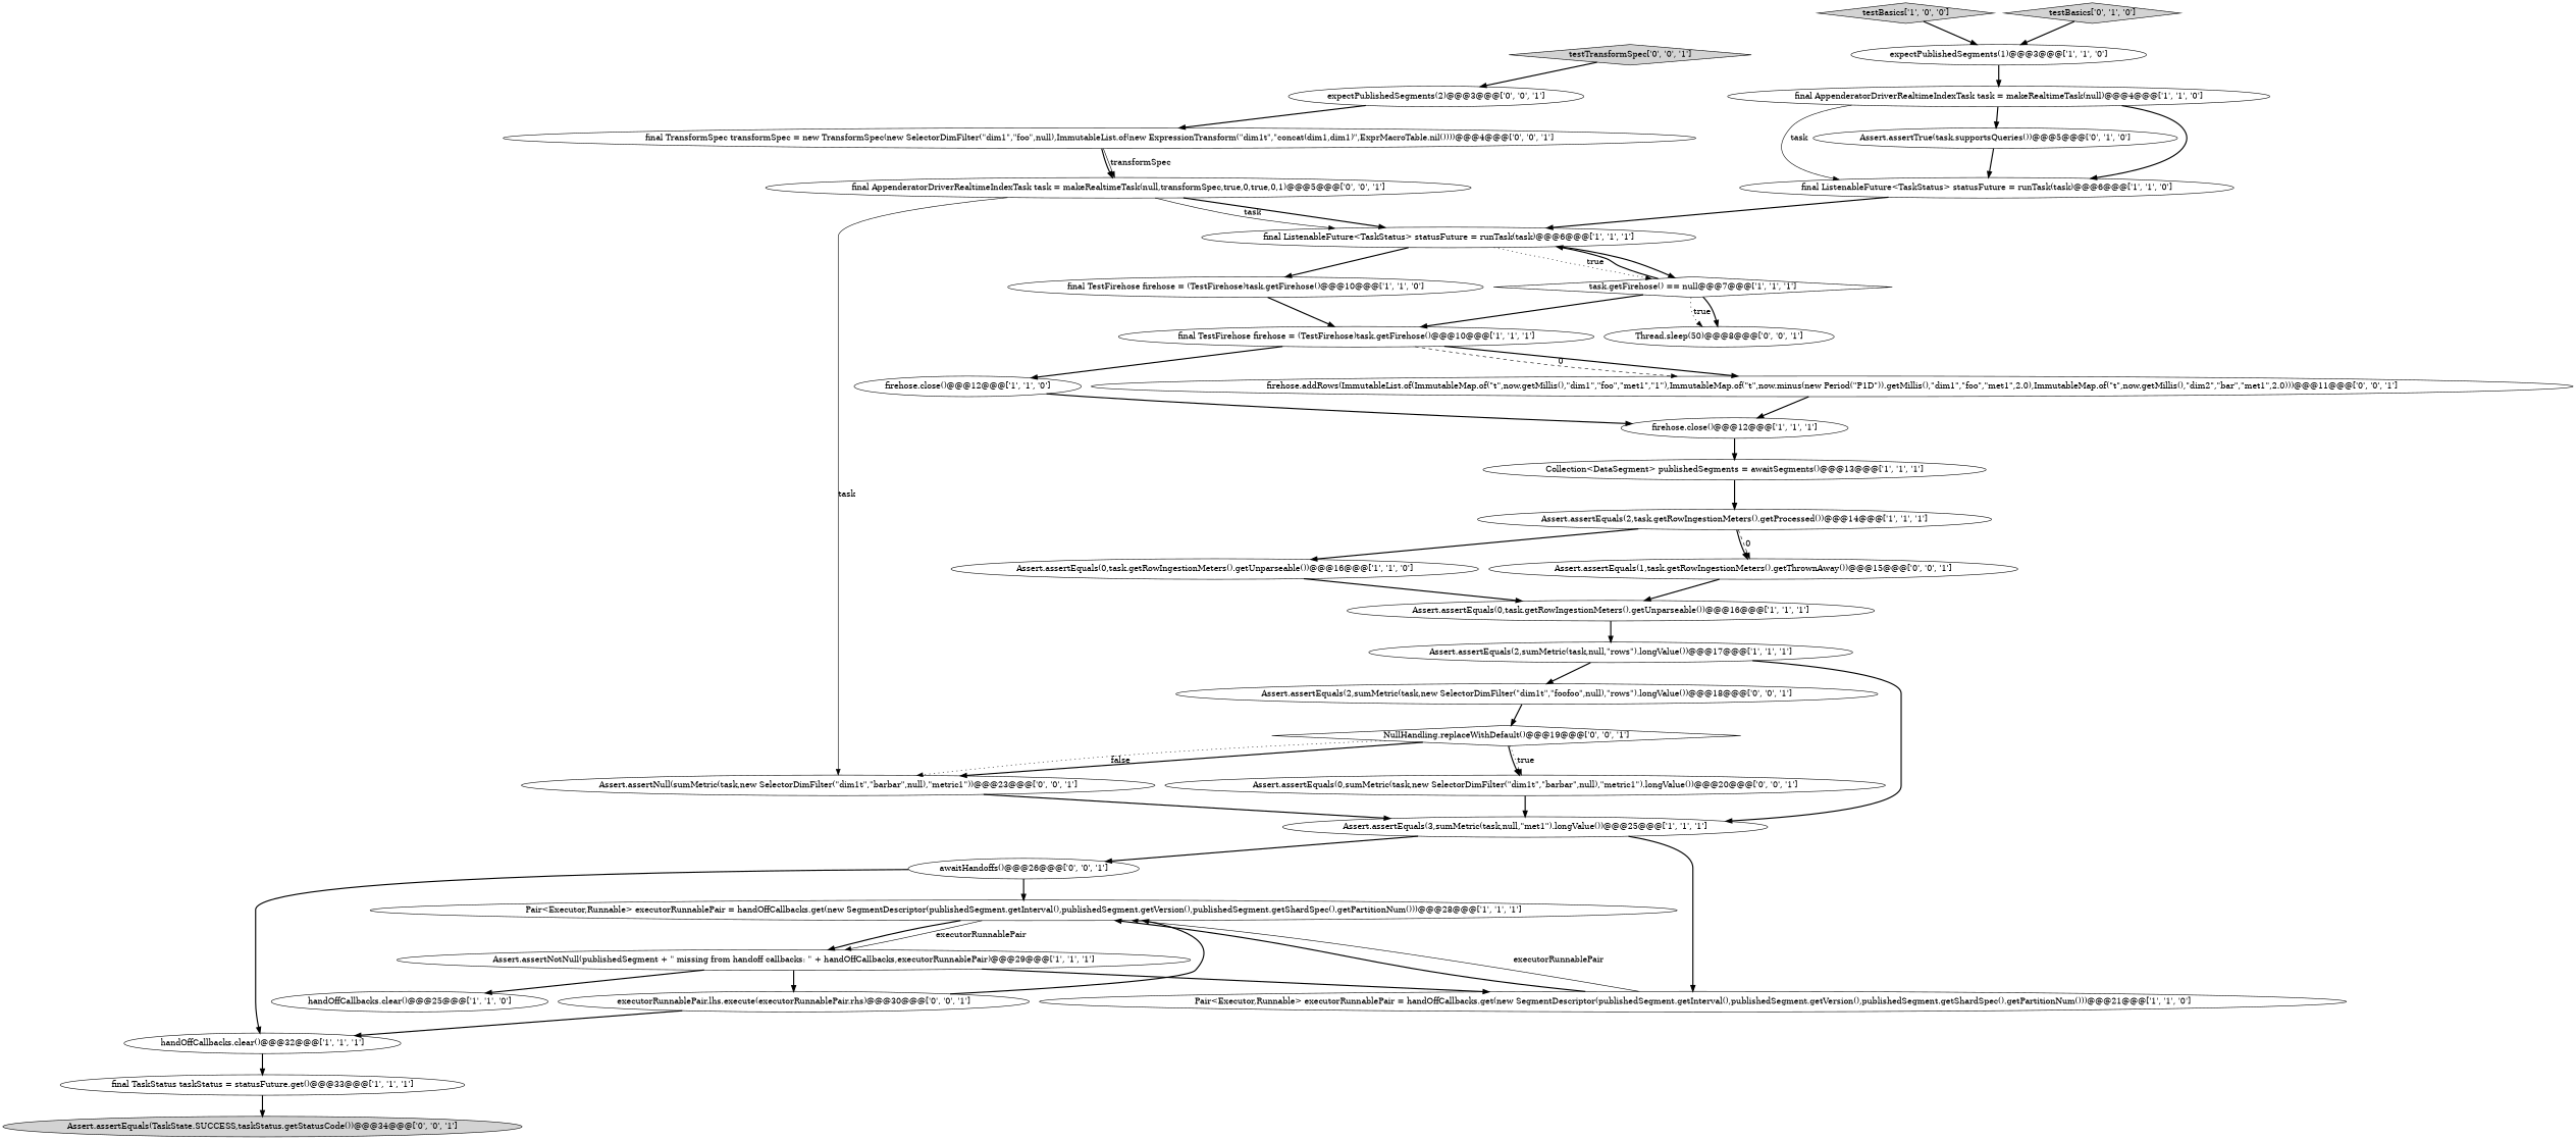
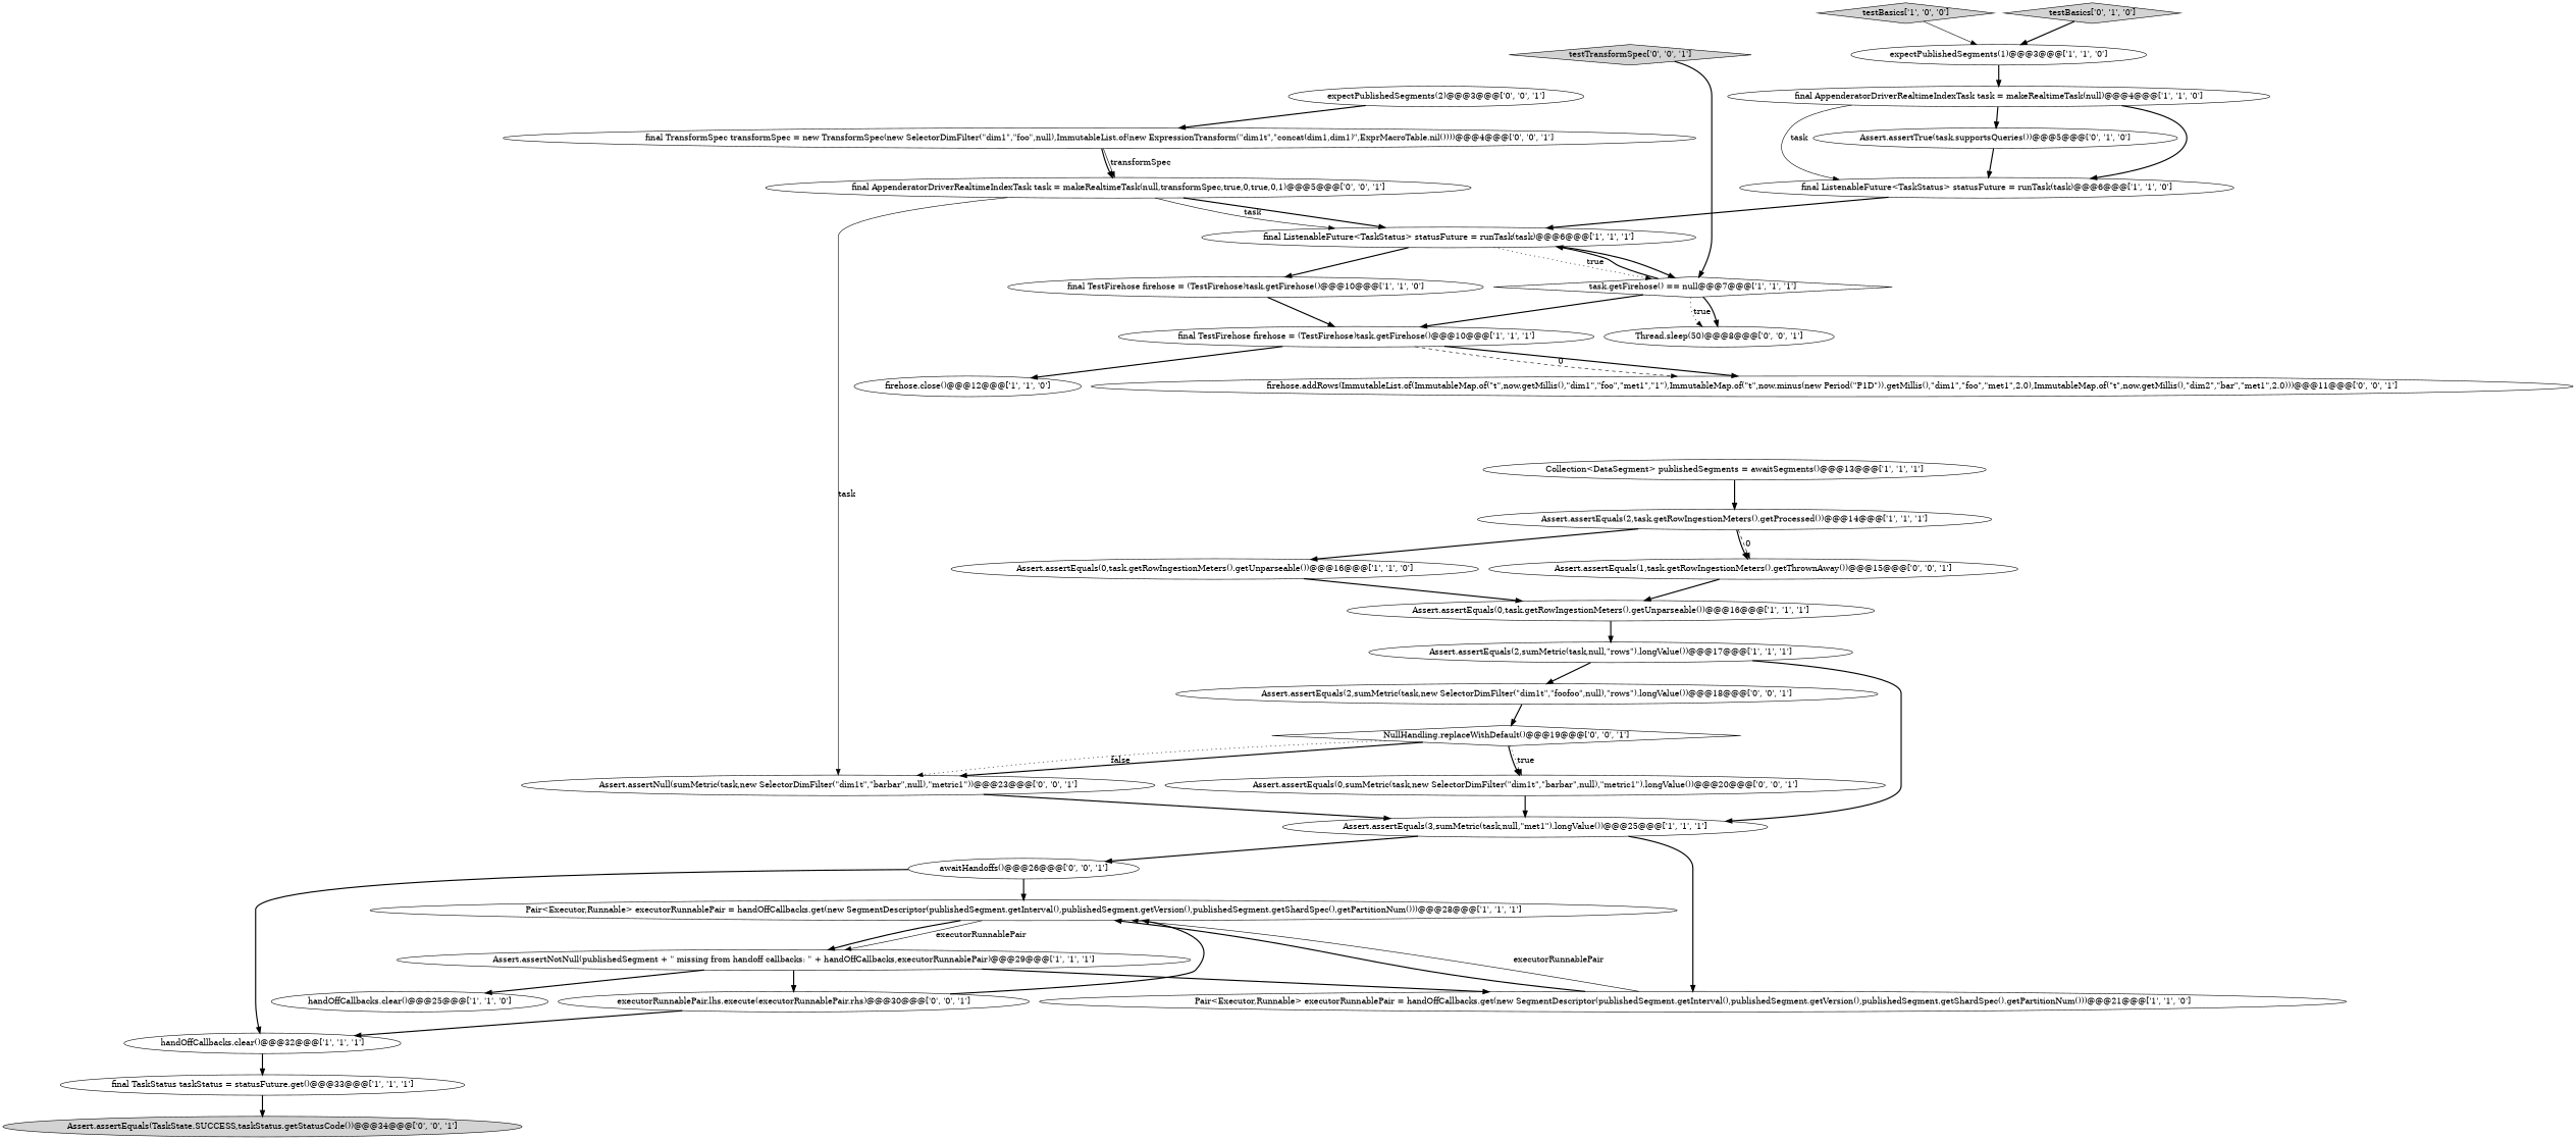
  digraph {
    node [fillcolor=white shape=ellipse style=filled]
    edge [style=bold]
    n1 [label="Assert.assertTrue(task.supportsQueries())@@@5@@@['0', '1', '0']"]
    n2 [label="final ListenableFuture<TaskStatus> statusFuture = runTask(task)@@@6@@@['1', '1', '0']"]
    n3 [label="final ListenableFuture<TaskStatus> statusFuture = runTask(task)@@@6@@@['1', '1', '1']"]
    n4 [label="Thread.sleep(50)@@@8@@@['0', '0', '1']"]
    n5 [label="task.getFirehose() == null@@@7@@@['1', '1', '1']" shape=diamond]
    n6 [label="final TestFirehose firehose = (TestFirehose)task.getFirehose()@@@10@@@['1', '1', '1']"]
    n7 [label="firehose.addRows(ImmutableList.of(ImmutableMap.of(\"t\",now.getMillis(),\"dim1\",\"foo\",\"met1\",\"1\"),ImmutableMap.of(\"t\",now.minus(new Period(\"P1D\")).getMillis(),\"dim1\",\"foo\",\"met1\",2.0),ImmutableMap.of(\"t\",now.getMillis(),\"dim2\",\"bar\",\"met1\",2.0)))@@@11@@@['0', '0', '1']"]
    n8 [label="firehose.close()@@@12@@@['1', '1', '0']"]
-   n9 [label="firehose.close()@@@12@@@['1', '1', '1']"]
    n10 [label="Assert.assertNull(sumMetric(task,new SelectorDimFilter(\"dim1t\",\"barbar\",null),\"metric1\"))@@@23@@@['0', '0', '1']"]
    n11 [label="Assert.assertEquals(3,sumMetric(task,null,\"met1\").longValue())@@@25@@@['1', '1', '1']"]
    n12 [label="awaitHandoffs()@@@26@@@['0', '0', '1']"]
    n13 [label="Pair<Executor,Runnable> executorRunnablePair = handOffCallbacks.get(new SegmentDescriptor(publishedSegment.getInterval(),publishedSegment.getVersion(),publishedSegment.getShardSpec().getPartitionNum()))@@@21@@@['1', '1', '0']"]
    n14 [label="NullHandling.replaceWithDefault()@@@19@@@['0', '0', '1']" shape=diamond]
    n15 [label="Assert.assertEquals(0,sumMetric(task,new SelectorDimFilter(\"dim1t\",\"barbar\",null),\"metric1\").longValue())@@@20@@@['0', '0', '1']"]
    n16 [label="Assert.assertEquals(2,sumMetric(task,new SelectorDimFilter(\"dim1t\",\"foofoo\",null),\"rows\").longValue())@@@18@@@['0', '0', '1']"]
    n17 [label="Assert.assertEquals(1,task.getRowIngestionMeters().getThrownAway())@@@15@@@['0', '0', '1']"]
    n18 [label="Assert.assertEquals(0,task.getRowIngestionMeters().getUnparseable())@@@16@@@['1', '1', '1']"]
    n19 [label="Assert.assertEquals(2,sumMetric(task,null,\"rows\").longValue())@@@17@@@['1', '1', '1']"]
    n20 [fillcolor=lightgray label="Assert.assertEquals(TaskState.SUCCESS,taskStatus.getStatusCode())@@@34@@@['0', '0', '1']"]
    n21 [label="final AppenderatorDriverRealtimeIndexTask task = makeRealtimeTask(null,transformSpec,true,0,true,0,1)@@@5@@@['0', '0', '1']"]
    n22 [label="final TestFirehose firehose = (TestFirehose)task.getFirehose()@@@10@@@['1', '1', '0']"]
    n23 [label="Pair<Executor,Runnable> executorRunnablePair = handOffCallbacks.get(new SegmentDescriptor(publishedSegment.getInterval(),publishedSegment.getVersion(),publishedSegment.getShardSpec().getPartitionNum()))@@@28@@@['1', '1', '1']"]
    n24 [label="handOffCallbacks.clear()@@@32@@@['1', '1', '1']"]
    n25 [label="Assert.assertNotNull(publishedSegment + \" missing from handoff callbacks: \" + handOffCallbacks,executorRunnablePair)@@@29@@@['1', '1', '1']"]
    n26 [label="handOffCallbacks.clear()@@@25@@@['1', '1', '0']"]
    n27 [label="final TaskStatus taskStatus = statusFuture.get()@@@33@@@['1', '1', '1']"]
    n28 [label="executorRunnablePair.lhs.execute(executorRunnablePair.rhs)@@@30@@@['0', '0', '1']"]
    n29 [label="final AppenderatorDriverRealtimeIndexTask task = makeRealtimeTask(null)@@@4@@@['1', '1', '0']"]
    n30 [fillcolor=lightgray label="testTransformSpec['0', '0', '1']" shape=diamond]
    n31 [label="expectPublishedSegments(2)@@@3@@@['0', '0', '1']"]
    n32 [label="final TransformSpec transformSpec = new TransformSpec(new SelectorDimFilter(\"dim1\",\"foo\",null),ImmutableList.of(new ExpressionTransform(\"dim1t\",\"concat(dim1,dim1)\",ExprMacroTable.nil())))@@@4@@@['0', '0', '1']"]
    n33 [label="Assert.assertEquals(2,task.getRowIngestionMeters().getProcessed())@@@14@@@['1', '1', '1']"]
    n34 [label="Assert.assertEquals(0,task.getRowIngestionMeters().getUnparseable())@@@16@@@['1', '1', '0']"]
    n35 [label="Collection<DataSegment> publishedSegments = awaitSegments()@@@13@@@['1', '1', '1']"]
    n36 [label="expectPublishedSegments(1)@@@3@@@['1', '1', '0']"]
    n37 [fillcolor=lightgray label="testBasics['1', '0', '0']" shape=diamond]
    n38 [fillcolor=lightgray label="testBasics['0', '1', '0']" shape=diamond]
    n1 -> n2
    n2 -> n3
    n3 -> n5
    n3 -> n5 [label=true style=dotted]
    n3 -> n22
    n5 -> n3
    n5 -> n4 [label=true style=dotted]
    n5 -> n4
    n5 -> n6
    n6 -> n7
    n6 -> n7 [label=0 style=dashed]
    n6 -> n8
-   n7 -> n9
-   n8 -> n9
-   n9 -> n35
    n10 -> n11
    n11 -> n12
    n11 -> n13
    n12 -> n23
    n12 -> n24
    n13 -> n23
    n13 -> n23 [label=executorRunnablePair style=solid]
    n14 -> n10
    n14 -> n10 [label=false style=dotted]
    n14 -> n15
    n14 -> n15 [label=true style=dotted]
    n15 -> n11
    n16 -> n14
    n17 -> n18
    n18 -> n19
    n19 -> n11
    n19 -> n16
    n21 -> n3
    n21 -> n3 [label=task style=solid]
    n21 -> n10 [label=task style=solid]
    n22 -> n6
    n23 -> n25
    n23 -> n25 [label=executorRunnablePair style=solid]
    n24 -> n27
    n25 -> n13
    n25 -> n26
    n25 -> n28
    n27 -> n20
    n28 -> n23
    n28 -> n24
    n29 -> n1
    n29 -> n2
    n29 -> n2 [label=task style=solid]
-   n30 -> n31
+   n30 -> n5
    n31 -> n32
    n32 -> n21 [label=transformSpec style=solid]
    n32 -> n21
    n33 -> n17 [label=0 style=dashed]
    n33 -> n17
    n33 -> n34
    n34 -> n18
    n35 -> n33
    n36 -> n29
-   n37 -> n36
+   n37 -> n36 [style=solid]
    n38 -> n36
  }
